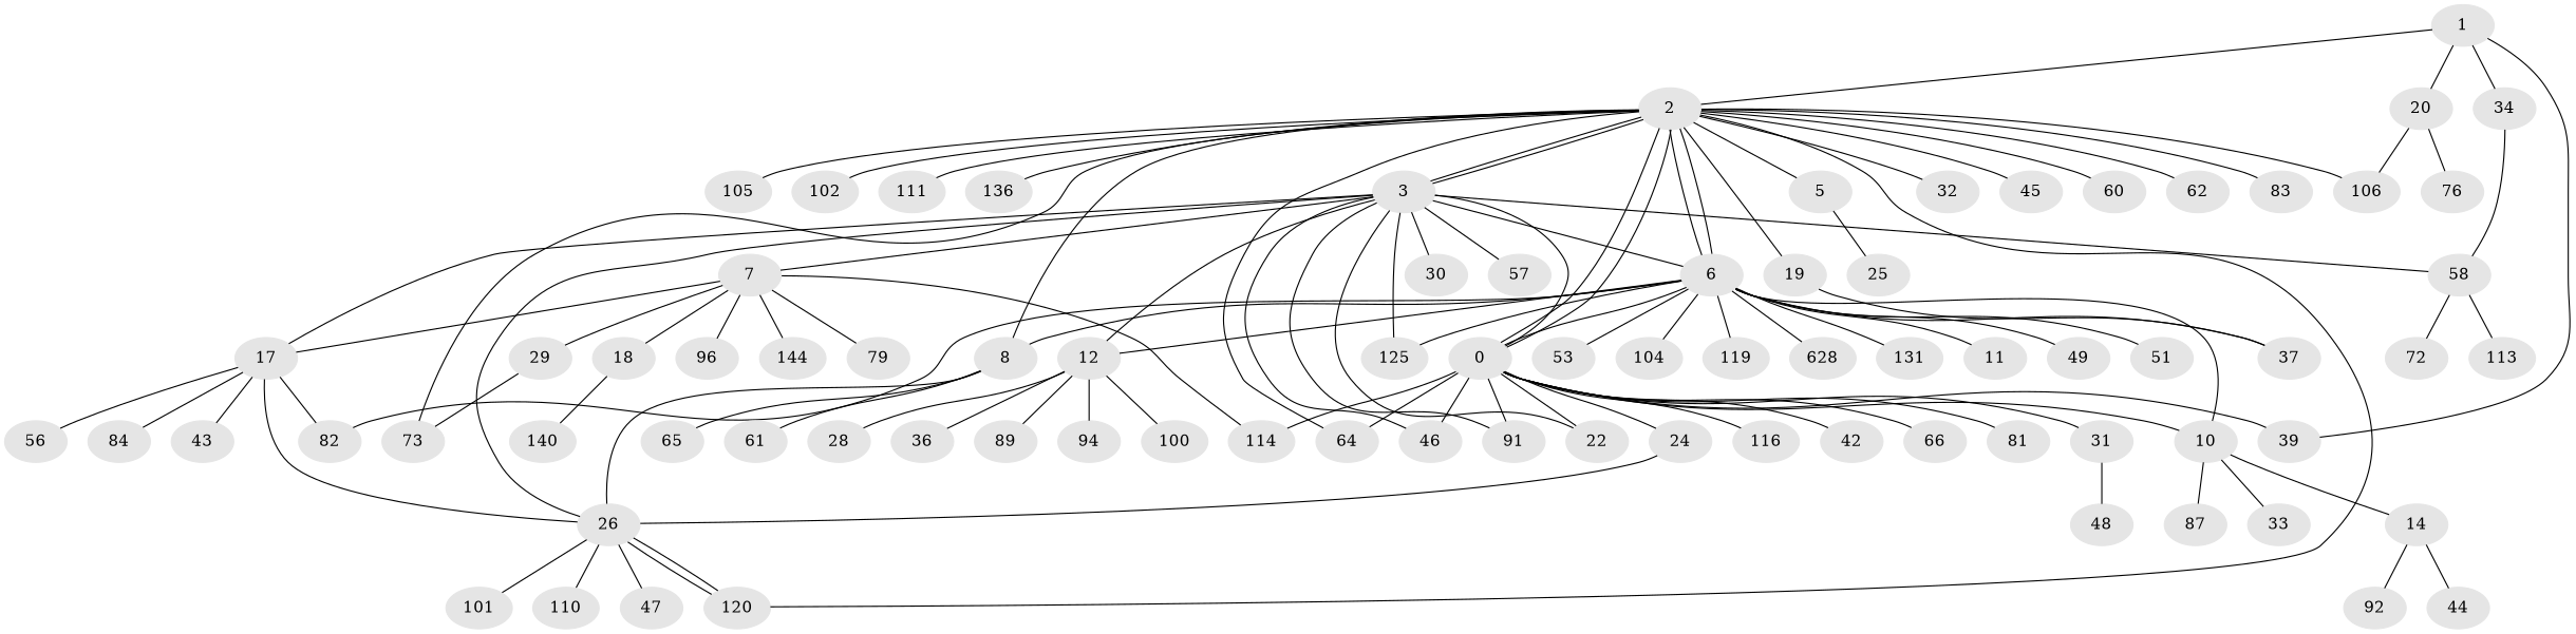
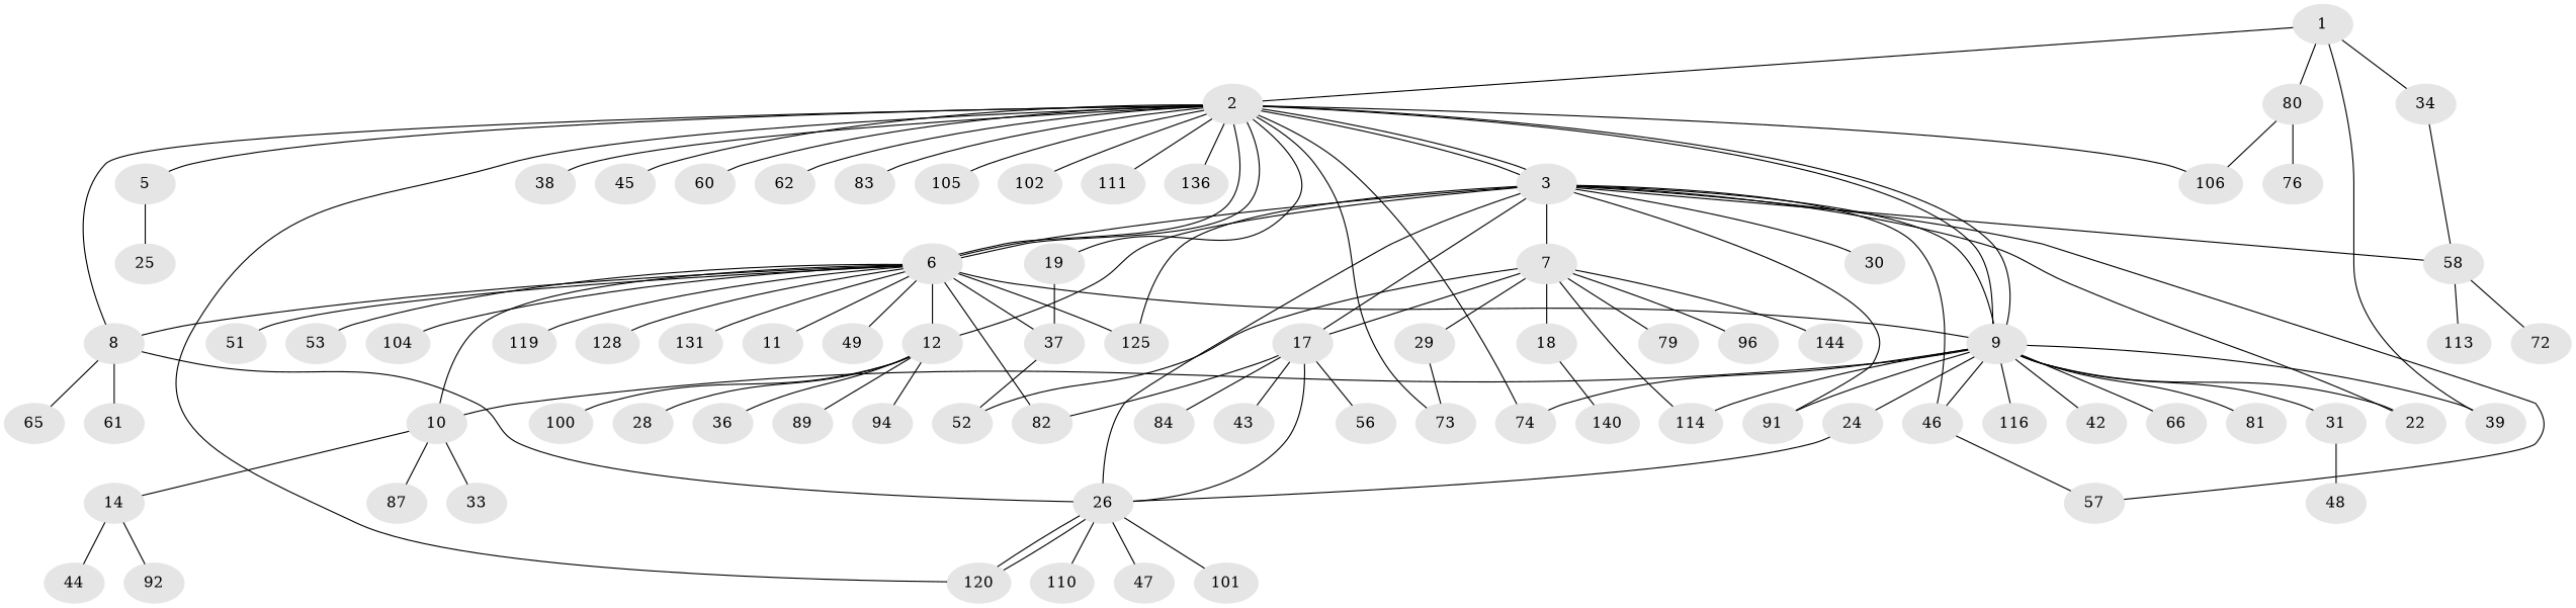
  graph {
    node [color=gray90 style=filled]
    1 [super="+80"]
    2 [super="+59+27+4"]
-   20
+   20 [label=80]
    34
    39 [super="+41"]
    3 [super="+75+107+122+143+103+98+77+67+69"]
    5 [super="+88+127"]
    6 [super="+71+13+63"]
    8 [super="+15+40"]
-   9 [super="+68+23+21+50" label=0]
+   9 [super="+68+23+21+50"]
    19
-   38 [label=32]
+   38
    45 [super="+85"]
    60
    62
-   64
+   64 [label=74]
    73 [super="+112+123"]
    83
    105 [super="+139"]
    106
    n21 [label=102]
    111
    120
    136
    76
    58
    7
    12 [super="+35"]
    17
    22
    26
    30
    46 [super="+135+95"]
    57
    91 [super="+138"]
    125 [super="+137"]
    25
    10 [super="+11"]
    n39 [label=11]
    37 [super="+102"]
    49
    51
    53
    82 [super="+124+133+90"]
    104
    119
-   128 [label=628]
+   128
    131
    61
    65
    114
    24
    31 [super="+32"]
    42
    66
    81
    116
    18
    29
+   52
    79
    96
    144
    28 [super="+134"]
    36
    89
    94
    100
    43
    56
    84
    47
    101
    110
    72
    113
    14
    33 [super="+109"]
    87
    140
    48
    44
    92
    1 -- 2
    1 -- 20
    1 -- 34
    1 -- 39
    2 -- 3 [weight=2]
    2 -- 3
    2 -- 5
    2 -- 6
    2 -- 6
    2 -- 8
    2 -- 9
    2 -- 9
    2 -- 19
    2 -- 38
    2 -- 45
    2 -- 60
    2 -- 62
    2 -- 64
    2 -- 73
    2 -- 83
    2 -- 105
    2 -- 106
    2 -- n21
    2 -- 111
    2 -- 120
    2 -- 136
    20 -- 106
    20 -- 76
    34 -- 58
    3 -- 6 [weight=2]
    3 -- 9
    3 -- 58
    3 -- 7
    3 -- 12
    3 -- 17
    3 -- 22
    3 -- 26
    3 -- 30
    3 -- 46 [weight=2]
    3 -- 57
    3 -- 91
    3 -- 125
    5 -- 25
    6 -- 8
    6 -- 9 [weight=2]
    6 -- 12 [weight=2]
    6 -- 125
    6 -- 10
    6 -- n39
    6 -- 37
    6 -- 49
    6 -- 51
    6 -- 53
    6 -- 82 [weight=2]
    6 -- 104
    6 -- 119
    6 -- 128
    6 -- 131
    8 -- 26
    8 -- 61
    8 -- 65
    9 -- 39
    9 -- 64
    9 -- 22
    9 -- 46 [weight=2]
    9 -- 91
    9 -- 10
    9 -- 114
    9 -- 24
    9 -- 31
    9 -- 42
    9 -- 66
    9 -- 81
    9 -- 116
    19 -- 37
    58 -- 72
    58 -- 113
    7 -- 17
    7 -- 114
    7 -- 18
    7 -- 29
+   7 -- 52
    7 -- 79
    7 -- 96
    7 -- 144
    12 -- 28
    12 -- 36
    12 -- 89
    12 -- 94
    12 -- 100
    17 -- 26
    17 -- 82
    17 -- 43
    17 -- 56
    17 -- 84
    26 -- 120
    26 -- 120
    26 -- 47
    26 -- 101
    26 -- 110
+   46 -- 57
    10 -- 14
    10 -- 33
    10 -- 87
+   37 -- 52
    24 -- 26
    31 -- 48
    18 -- 140
    29 -- 73
    14 -- 44
    14 -- 92
  }
